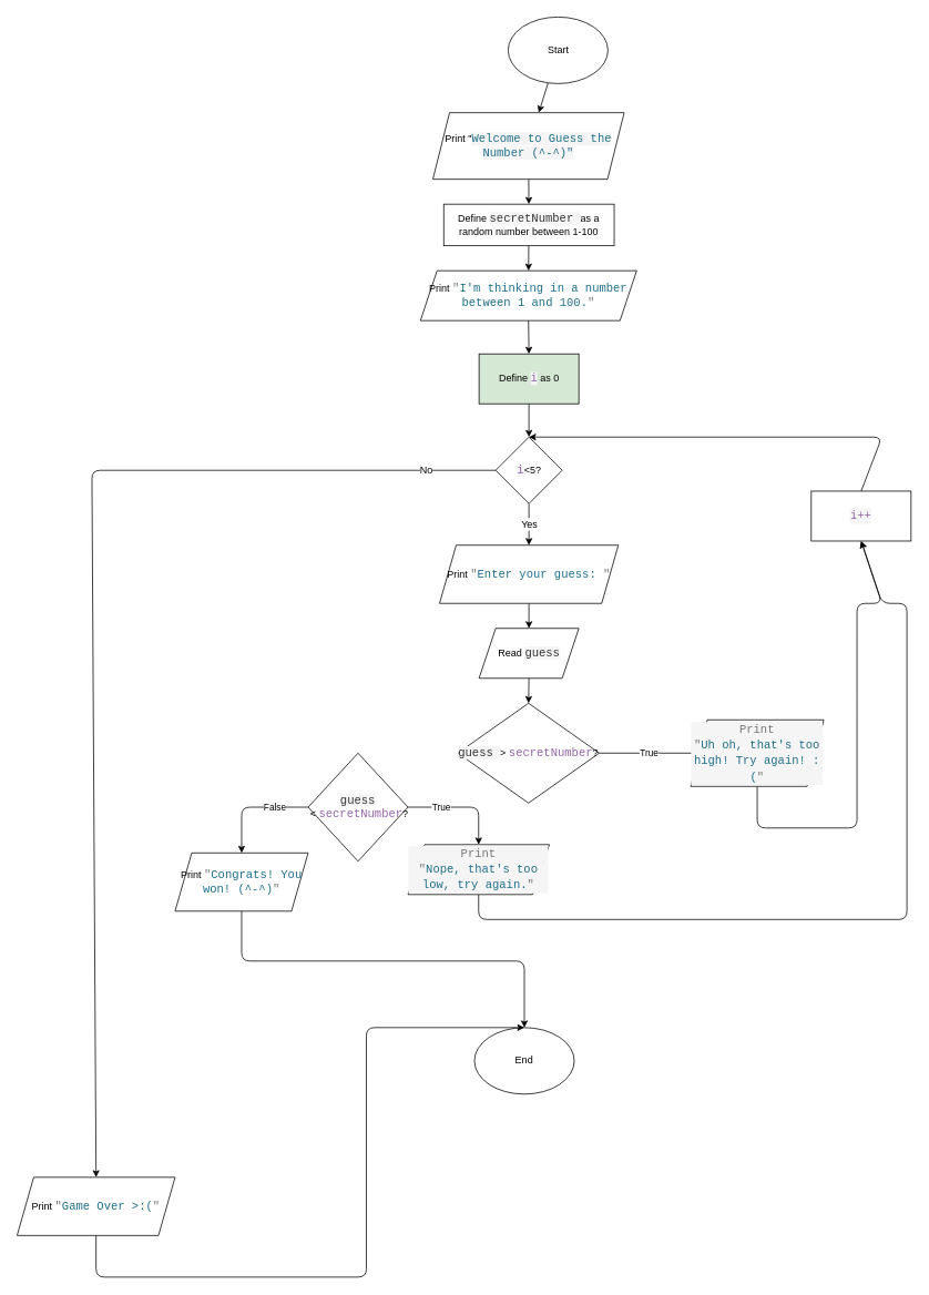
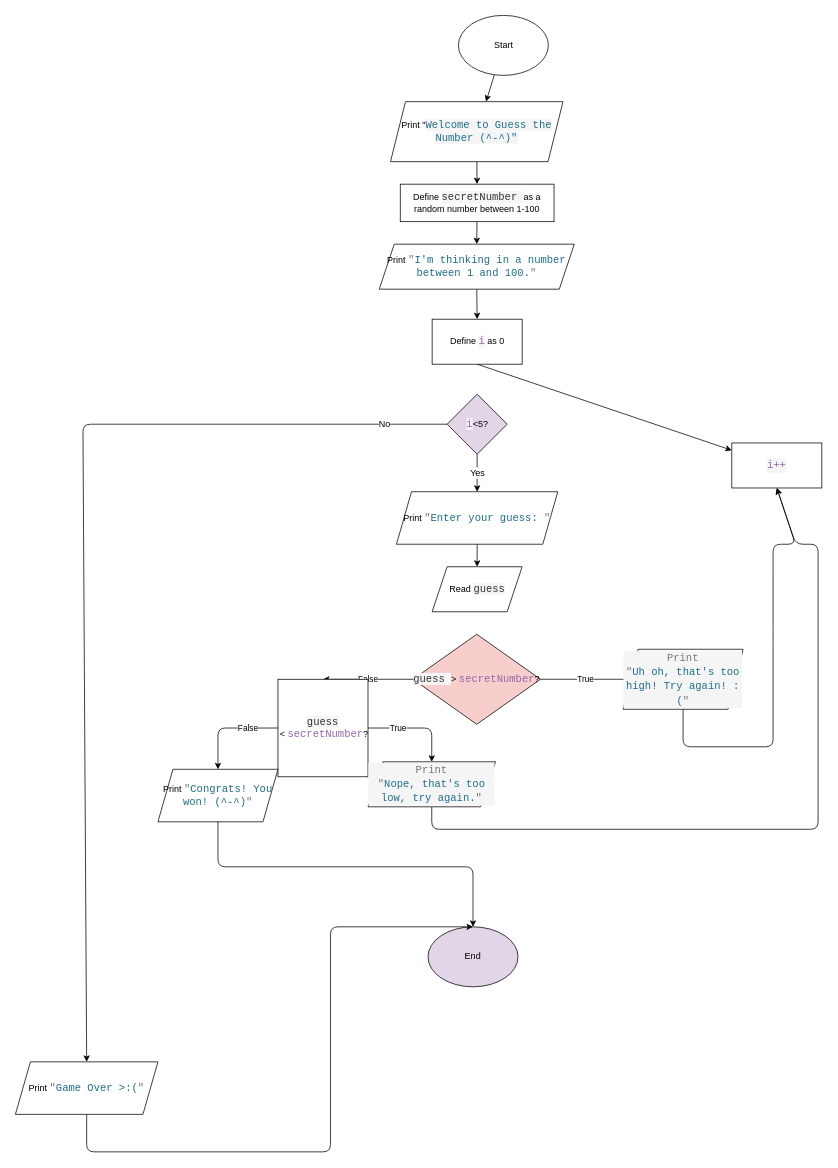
  <mxCell id="0" />
  <mxCell id="1" parent="0" />
  <mxCell id="2" style="edgeStyle=none;html=1;" edge="1" parent="1" source="3" target="6"><mxGeometry relative="1" as="geometry" /></mxCell>
  <mxCell id="3" value="Start" style="ellipse;whiteSpace=wrap;html=1;" vertex="1" parent="1"><mxGeometry x="610.5" y="20" width="120" height="80" as="geometry" /></mxCell>
- <mxCell id="4" value="End" style="ellipse;whiteSpace=wrap;html=1;" vertex="1" parent="1"><mxGeometry x="570" y="1235" width="120" height="80" as="geometry" /></mxCell>
+ <mxCell id="4" value="End" style="ellipse;whiteSpace=wrap;html=1;fillColor=#e1d5e7;" vertex="1" parent="1"><mxGeometry x="570" y="1235" width="120" height="80" as="geometry" /></mxCell>
  <mxCell id="5" value="" style="edgeStyle=none;html=1;" edge="1" parent="1" source="6" target="8"><mxGeometry relative="1" as="geometry" /></mxCell>
  <mxCell id="6" value="Print &quot;&lt;span style=&quot;color: rgb(31, 110, 137); background-color: rgb(245, 245, 245); font-family: Consolas, &amp;quot;Courier New&amp;quot;, monospace; font-size: 14px;&quot;&gt;Welcome to Guess the Number (^-^)&quot;&lt;/span&gt;" style="shape=parallelogram;perimeter=parallelogramPerimeter;whiteSpace=wrap;html=1;fixedSize=1;" vertex="1" parent="1"><mxGeometry x="520" y="135" width="230" height="80" as="geometry" /></mxCell>
  <mxCell id="7" style="edgeStyle=none;html=1;entryX=0.5;entryY=0;entryDx=0;entryDy=0;" edge="1" parent="1" source="8" target="10"><mxGeometry relative="1" as="geometry" /></mxCell>
  <mxCell id="8" value="Define&amp;nbsp;&lt;span style=&quot;background-color: rgb(245, 245, 245); color: rgb(51, 51, 51); font-family: Consolas, &amp;quot;Courier New&amp;quot;, monospace; font-size: 14px;&quot;&gt;secretNumber&amp;nbsp;&lt;/span&gt;&lt;span style=&quot;background-color: initial;&quot;&gt;as a random number between 1-100&lt;/span&gt;" style="whiteSpace=wrap;html=1;" vertex="1" parent="1"><mxGeometry x="533" y="245" width="205" height="50" as="geometry" /></mxCell>
  <mxCell id="9" style="edgeStyle=none;html=1;exitX=0.5;exitY=1;exitDx=0;exitDy=0;entryX=0.5;entryY=0;entryDx=0;entryDy=0;fontSize=12;" edge="1" parent="1" source="10" target="28"><mxGeometry relative="1" as="geometry" /></mxCell>
  <mxCell id="10" value="Print&amp;nbsp;&lt;span style=&quot;font-family: Consolas, &amp;quot;Courier New&amp;quot;, monospace; font-size: 14px; color: rgb(119, 119, 119);&quot;&gt;&quot;&lt;/span&gt;&lt;span style=&quot;font-family: Consolas, &amp;quot;Courier New&amp;quot;, monospace; font-size: 14px; color: rgb(31, 110, 137);&quot;&gt;I'm thinking in a number between 1 and 100.&lt;/span&gt;&lt;span style=&quot;font-family: Consolas, &amp;quot;Courier New&amp;quot;, monospace; font-size: 14px; color: rgb(119, 119, 119);&quot;&gt;&quot;&lt;/span&gt;" style="shape=parallelogram;perimeter=parallelogramPerimeter;whiteSpace=wrap;html=1;fixedSize=1;" vertex="1" parent="1"><mxGeometry x="505" y="325" width="260" height="60" as="geometry" /></mxCell>
- <mxCell id="11" style="edgeStyle=none;html=1;exitX=0.5;exitY=1;exitDx=0;exitDy=0;entryX=0.5;entryY=0;entryDx=0;entryDy=0;" edge="1" parent="1" source="12" target="17"><mxGeometry relative="1" as="geometry" /></mxCell>
  <mxCell id="12" value="Read&amp;nbsp;&lt;span style=&quot;background-color: rgb(245, 245, 245); color: rgb(51, 51, 51); font-family: Consolas, &amp;quot;Courier New&amp;quot;, monospace; font-size: 14px;&quot;&gt;guess&lt;/span&gt;" style="shape=parallelogram;perimeter=parallelogramPerimeter;whiteSpace=wrap;html=1;fixedSize=1;" vertex="1" parent="1"><mxGeometry x="575.5" y="755" width="120" height="60" as="geometry" /></mxCell>
  <mxCell id="13" style="edgeStyle=none;html=1;entryX=0.5;entryY=0;entryDx=0;entryDy=0;" edge="1" parent="1" source="14" target="12"><mxGeometry relative="1" as="geometry" /></mxCell>
  <mxCell id="14" value="Print&amp;nbsp;&lt;span style=&quot;font-family: Consolas, &amp;quot;Courier New&amp;quot;, monospace; font-size: 14px; color: rgb(119, 119, 119);&quot;&gt;&quot;&lt;/span&gt;&lt;span style=&quot;font-family: Consolas, &amp;quot;Courier New&amp;quot;, monospace; font-size: 14px; color: rgb(31, 110, 137);&quot;&gt;Enter your guess: &lt;/span&gt;&lt;span style=&quot;font-family: Consolas, &amp;quot;Courier New&amp;quot;, monospace; font-size: 14px; color: rgb(119, 119, 119);&quot;&gt;&quot;&lt;/span&gt;" style="shape=parallelogram;perimeter=parallelogramPerimeter;whiteSpace=wrap;html=1;fixedSize=1;" vertex="1" parent="1"><mxGeometry x="528" y="655" width="215" height="70" as="geometry" /></mxCell>
+ <mxCell id="15" value="False" style="edgeStyle=none;html=1;exitX=0;exitY=0.5;exitDx=0;exitDy=0;entryX=0.5;entryY=0;entryDx=0;entryDy=0;" edge="1" parent="1" source="17" target="22"><mxGeometry relative="1" as="geometry"><mxPoint x="450" y="915" as="targetPoint" /><Array as="points" /></mxGeometry></mxCell>
  <mxCell id="16" value="True" style="edgeStyle=none;html=1;exitX=1;exitY=0.5;exitDx=0;exitDy=0;" edge="1" parent="1" source="17" target="19"><mxGeometry relative="1" as="geometry"><mxPoint x="810" y="915" as="targetPoint" /></mxGeometry></mxCell>
- <mxCell id="17" value="&lt;span style=&quot;background-color: rgb(245, 245, 245); color: rgb(51, 51, 51); font-family: Consolas, &amp;quot;Courier New&amp;quot;, monospace; font-size: 14px;&quot;&gt;guess&amp;nbsp;&lt;/span&gt;&amp;gt;&amp;nbsp;&lt;span style=&quot;font-family: Consolas, &amp;quot;Courier New&amp;quot;, monospace; font-size: 14px; color: rgb(148, 102, 170);&quot;&gt;secretNumber&lt;/span&gt;&lt;span style=&quot;background-color: initial;&quot;&gt;?&lt;/span&gt;" style="rhombus;whiteSpace=wrap;html=1;" vertex="1" parent="1"><mxGeometry x="550" y="845" width="170" height="120" as="geometry" /></mxCell>
+ <mxCell id="17" value="&lt;span style=&quot;background-color: rgb(245, 245, 245); color: rgb(51, 51, 51); font-family: Consolas, &amp;quot;Courier New&amp;quot;, monospace; font-size: 14px;&quot;&gt;guess&amp;nbsp;&lt;/span&gt;&amp;gt;&amp;nbsp;&lt;span style=&quot;font-family: Consolas, &amp;quot;Courier New&amp;quot;, monospace; font-size: 14px; color: rgb(148, 102, 170);&quot;&gt;secretNumber&lt;/span&gt;&lt;span style=&quot;background-color: initial;&quot;&gt;?&lt;/span&gt;" style="rhombus;whiteSpace=wrap;html=1;fillColor=#f8cecc;" vertex="1" parent="1"><mxGeometry x="550" y="845" width="170" height="120" as="geometry" /></mxCell>
  <mxCell id="18" style="edgeStyle=none;html=1;exitX=0.5;exitY=1;exitDx=0;exitDy=0;fontSize=12;entryX=0.5;entryY=1;entryDx=0;entryDy=0;" edge="1" parent="1" source="19" target="33"><mxGeometry relative="1" as="geometry"><mxPoint x="1060" y="685" as="targetPoint" /><Array as="points"><mxPoint x="910" y="995" /><mxPoint x="1030" y="995" /><mxPoint x="1030" y="845" /><mxPoint x="1030" y="755" /><mxPoint x="1030" y="725" /><mxPoint x="1060" y="725" /></Array></mxGeometry></mxCell>
  <mxCell id="19" value="&lt;br&gt;&lt;div style=&quot;color: rgb(51, 51, 51); background-color: rgb(245, 245, 245); font-family: Consolas, &amp;quot;Courier New&amp;quot;, monospace; font-weight: normal; font-size: 14px; line-height: 19px;&quot;&gt;&lt;div&gt;&lt;span style=&quot;color: #777777;&quot;&gt;Print&lt;/span&gt;&lt;/div&gt;&lt;div&gt;&lt;span style=&quot;color: #777777;&quot;&gt;&quot;&lt;/span&gt;&lt;span style=&quot;color: #1f6e89;&quot;&gt;Uh oh, that's too high! Try again! :(&lt;/span&gt;&lt;span style=&quot;color: #777777;&quot;&gt;&quot;&lt;/span&gt;&lt;/div&gt;&lt;/div&gt;&lt;br&gt;" style="shape=parallelogram;perimeter=parallelogramPerimeter;whiteSpace=wrap;html=1;fixedSize=1;" vertex="1" parent="1"><mxGeometry x="830" y="865" width="160" height="80" as="geometry" /></mxCell>
  <mxCell id="20" value="True" style="edgeStyle=none;html=1;exitX=1;exitY=0.5;exitDx=0;exitDy=0;entryX=0.5;entryY=0;entryDx=0;entryDy=0;" edge="1" parent="1" source="22" target="24"><mxGeometry x="-0.385" relative="1" as="geometry"><mxPoint x="590" y="990" as="targetPoint" /><Array as="points"><mxPoint x="575" y="970" /></Array><mxPoint as="offset" /></mxGeometry></mxCell>
  <mxCell id="21" value="False" style="edgeStyle=none;html=1;exitX=0;exitY=0.5;exitDx=0;exitDy=0;entryX=0.5;entryY=0;entryDx=0;entryDy=0;" edge="1" parent="1" source="22" target="26"><mxGeometry x="-0.407" relative="1" as="geometry"><mxPoint x="290" y="990" as="targetPoint" /><Array as="points"><mxPoint x="350" y="970" /><mxPoint x="290" y="970" /><mxPoint x="290" y="995" /></Array><mxPoint as="offset" /></mxGeometry></mxCell>
- <mxCell id="22" value="&lt;span style=&quot;border-color: var(--border-color); background-color: rgb(245, 245, 245); color: rgb(51, 51, 51); font-family: Consolas, &amp;quot;Courier New&amp;quot;, monospace; font-size: 14px;&quot;&gt;guess &lt;/span&gt;&amp;nbsp;&amp;lt;&amp;nbsp;&lt;span style=&quot;border-color: var(--border-color); font-family: Consolas, &amp;quot;Courier New&amp;quot;, monospace; font-size: 14px; color: rgb(148, 102, 170);&quot;&gt;secretNumber&lt;/span&gt;?" style="rhombus;whiteSpace=wrap;html=1;" vertex="1" parent="1"><mxGeometry x="370" y="905" width="120" height="130" as="geometry" /></mxCell>
+ <mxCell id="22" value="&lt;span style=&quot;border-color: var(--border-color); background-color: rgb(245, 245, 245); color: rgb(51, 51, 51); font-family: Consolas, &amp;quot;Courier New&amp;quot;, monospace; font-size: 14px;&quot;&gt;guess &lt;/span&gt;&amp;nbsp;&amp;lt;&amp;nbsp;&lt;span style=&quot;border-color: var(--border-color); font-family: Consolas, &amp;quot;Courier New&amp;quot;, monospace; font-size: 14px; color: rgb(148, 102, 170);&quot;&gt;secretNumber&lt;/span&gt;?" style="whiteSpace=wrap;html=1;rounded=0;" vertex="1" parent="1"><mxGeometry x="370" y="905" width="120" height="130" as="geometry" /></mxCell>
  <mxCell id="23" style="edgeStyle=none;html=1;exitX=0.5;exitY=1;exitDx=0;exitDy=0;fontSize=12;entryX=0.5;entryY=1;entryDx=0;entryDy=0;" edge="1" parent="1" source="24" target="33"><mxGeometry relative="1" as="geometry"><mxPoint x="1110" y="705" as="targetPoint" /><Array as="points"><mxPoint x="575" y="1105" /><mxPoint x="1090" y="1105" /><mxPoint x="1090" y="725" /><mxPoint x="1060" y="725" /></Array></mxGeometry></mxCell>
  <mxCell id="24" value="&lt;div style=&quot;color: rgb(51, 51, 51); background-color: rgb(245, 245, 245); font-family: Consolas, &amp;quot;Courier New&amp;quot;, monospace; font-size: 14px; line-height: 19px;&quot;&gt;&lt;span style=&quot;color: #777777;&quot;&gt;Print&lt;/span&gt;&lt;/div&gt;&lt;div style=&quot;color: rgb(51, 51, 51); background-color: rgb(245, 245, 245); font-family: Consolas, &amp;quot;Courier New&amp;quot;, monospace; font-size: 14px; line-height: 19px;&quot;&gt;&lt;span style=&quot;color: #777777;&quot;&gt;&quot;&lt;/span&gt;&lt;span style=&quot;color: #1f6e89;&quot;&gt;Nope, that's too low, try again.&lt;/span&gt;&lt;span style=&quot;color: #777777;&quot;&gt;&quot;&lt;/span&gt;&lt;/div&gt;" style="shape=parallelogram;perimeter=parallelogramPerimeter;whiteSpace=wrap;html=1;fixedSize=1;" vertex="1" parent="1"><mxGeometry x="490" y="1015" width="170" height="60" as="geometry" /></mxCell>
  <mxCell id="25" style="edgeStyle=none;html=1;exitX=0.5;exitY=1;exitDx=0;exitDy=0;entryX=0.5;entryY=0;entryDx=0;entryDy=0;fontSize=12;" edge="1" parent="1" source="26" target="4"><mxGeometry relative="1" as="geometry"><Array as="points"><mxPoint x="290" y="1155" /><mxPoint x="630" y="1155" /></Array></mxGeometry></mxCell>
  <mxCell id="26" value="Print&amp;nbsp;&lt;span style=&quot;font-family: Consolas, &amp;quot;Courier New&amp;quot;, monospace; font-size: 14px; color: rgb(119, 119, 119);&quot;&gt;&quot;&lt;/span&gt;&lt;span style=&quot;font-family: Consolas, &amp;quot;Courier New&amp;quot;, monospace; font-size: 14px; color: rgb(31, 110, 137);&quot;&gt;Congrats! You won! (^-^)&lt;/span&gt;&lt;span style=&quot;font-family: Consolas, &amp;quot;Courier New&amp;quot;, monospace; font-size: 14px; color: rgb(119, 119, 119);&quot;&gt;&quot;&lt;/span&gt;" style="shape=parallelogram;perimeter=parallelogramPerimeter;whiteSpace=wrap;html=1;fixedSize=1;" vertex="1" parent="1"><mxGeometry y="1025" width="160" height="70" as="geometry" x="210" /></mxCell>
- <mxCell id="27" style="edgeStyle=none;html=1;exitX=0.5;exitY=1;exitDx=0;exitDy=0;entryX=0.5;entryY=0;entryDx=0;entryDy=0;fontSize=12;" edge="1" parent="1" source="28" target="31"><mxGeometry relative="1" as="geometry" /></mxCell>
- <mxCell id="28" value="Define&amp;nbsp;&lt;span style=&quot;color: rgb(148, 102, 170); background-color: rgb(245, 245, 245); font-family: Consolas, &amp;quot;Courier New&amp;quot;, monospace; font-size: 14px;&quot;&gt;i&lt;/span&gt;&lt;span style=&quot;background-color: initial;&quot;&gt;&amp;nbsp;as 0&lt;/span&gt;" style="rounded=0;whiteSpace=wrap;html=1;fontSize=12;fillColor=#d5e8d4;" vertex="1" parent="1"><mxGeometry x="575.5" y="425" width="120" height="60" as="geometry" /></mxCell>
+ <mxCell id="27" style="edgeStyle=none;html=1;exitX=0.5;exitY=1;exitDx=0;exitDy=0;fontSize=12;" edge="1" parent="1" source="28" target="33"><mxGeometry relative="1" as="geometry" /></mxCell>
+ <mxCell id="28" value="Define&amp;nbsp;&lt;span style=&quot;color: rgb(148, 102, 170); background-color: rgb(245, 245, 245); font-family: Consolas, &amp;quot;Courier New&amp;quot;, monospace; font-size: 14px;&quot;&gt;i&lt;/span&gt;&lt;span style=&quot;background-color: initial;&quot;&gt;&amp;nbsp;as 0&lt;/span&gt;" style="rounded=0;whiteSpace=wrap;html=1;fontSize=12;" vertex="1" parent="1"><mxGeometry x="575.5" y="425" width="120" height="60" as="geometry" /></mxCell>
  <mxCell id="29" value="Yes" style="edgeStyle=none;html=1;exitX=0.5;exitY=1;exitDx=0;exitDy=0;entryX=0.5;entryY=0;entryDx=0;entryDy=0;fontSize=12;" edge="1" parent="1" source="31" target="14"><mxGeometry relative="1" as="geometry" /></mxCell>
  <mxCell id="30" value="No" style="edgeStyle=none;html=1;exitX=0;exitY=0.5;exitDx=0;exitDy=0;fontSize=12;entryX=0.5;entryY=0;entryDx=0;entryDy=0;" edge="1" parent="1" source="31" target="35"><mxGeometry x="-0.873" relative="1" as="geometry"><mxPoint x="80" y="1095" as="targetPoint" /><Array as="points"><mxPoint x="110" y="565" /></Array><mxPoint x="1" as="offset" /></mxGeometry></mxCell>
- <mxCell id="31" value="&lt;span style=&quot;color: rgb(148, 102, 170); background-color: rgb(245, 245, 245); font-family: Consolas, &amp;quot;Courier New&amp;quot;, monospace; font-size: 14px;&quot;&gt;i&lt;/span&gt;&amp;lt;5?" style="rhombus;whiteSpace=wrap;html=1;fontSize=12;" vertex="1" parent="1"><mxGeometry x="595.5" y="525" width="80" height="80" as="geometry" /></mxCell>
- <mxCell id="32" style="edgeStyle=none;html=1;exitX=0.5;exitY=0;exitDx=0;exitDy=0;entryX=0.5;entryY=0;entryDx=0;entryDy=0;fontSize=12;" edge="1" parent="1" source="33" target="31"><mxGeometry relative="1" as="geometry"><Array as="points"><mxPoint x="1060" y="525" /></Array></mxGeometry></mxCell>
+ <mxCell id="31" value="&lt;span style=&quot;color: rgb(148, 102, 170); background-color: rgb(245, 245, 245); font-family: Consolas, &amp;quot;Courier New&amp;quot;, monospace; font-size: 14px;&quot;&gt;i&lt;/span&gt;&amp;lt;5?" style="rhombus;whiteSpace=wrap;html=1;fontSize=12;fillColor=#e1d5e7;" vertex="1" parent="1"><mxGeometry x="595.5" y="525" width="80" height="80" as="geometry" /></mxCell>
  <mxCell id="33" value="&lt;div style=&quot;color: rgb(51, 51, 51); background-color: rgb(245, 245, 245); font-family: Consolas, &amp;quot;Courier New&amp;quot;, monospace; font-size: 14px; line-height: 19px;&quot;&gt;&lt;span style=&quot;color: #9466aa;&quot;&gt;i++&lt;/span&gt;&lt;/div&gt;" style="rounded=0;whiteSpace=wrap;html=1;fontSize=12;" vertex="1" parent="1"><mxGeometry x="975" y="590" width="120" height="60" as="geometry" /></mxCell>
  <mxCell id="34" style="edgeStyle=none;html=1;exitX=0.5;exitY=1;exitDx=0;exitDy=0;fontSize=12;entryX=0.5;entryY=0;entryDx=0;entryDy=0;" edge="1" parent="1" source="35" target="4"><mxGeometry relative="1" as="geometry"><mxPoint x="630" y="1185" as="targetPoint" /><Array as="points"><mxPoint x="115" y="1535" /><mxPoint x="440" y="1535" /><mxPoint x="440" y="1235" /></Array></mxGeometry></mxCell>
  <mxCell id="35" value="Print&amp;nbsp;&lt;span style=&quot;font-family: Consolas, &amp;quot;Courier New&amp;quot;, monospace; font-size: 14px; color: rgb(119, 119, 119);&quot;&gt;&quot;&lt;/span&gt;&lt;span style=&quot;font-family: Consolas, &amp;quot;Courier New&amp;quot;, monospace; font-size: 14px; color: rgb(31, 110, 137);&quot;&gt;Game Over &amp;gt;:(&lt;/span&gt;&lt;span style=&quot;font-family: Consolas, &amp;quot;Courier New&amp;quot;, monospace; font-size: 14px; color: rgb(119, 119, 119);&quot;&gt;&quot;&lt;/span&gt;" style="shape=parallelogram;perimeter=parallelogramPerimeter;whiteSpace=wrap;html=1;fixedSize=1;fontSize=12;" vertex="1" parent="1"><mxGeometry x="20" y="1415" width="190" height="70" as="geometry" /></mxCell>
